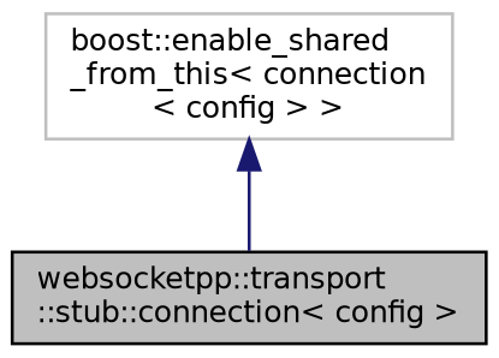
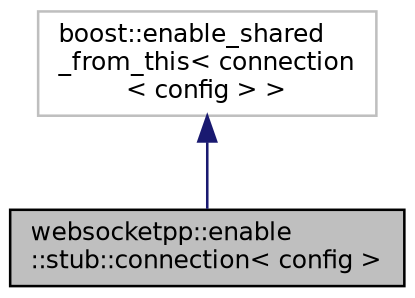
  digraph {
    node [fontname=Helvetica fontsize=10 shape=record style=filled]
-   n1 [color=black fillcolor=grey75 fontcolor=black height=0.2 label="websocketpp::transport\l::stub::connection\< config \>" width=0.4]
+   n1 [color=black fillcolor=grey75 fontcolor=black height=0.2 label="websocketpp::enable\l::stub::connection\< config \>" width=0.4]
    n2 [color=grey75 fillcolor=white height=0.2 label="boost::enable_shared\l_from_this\< connection\l\< config \> \>" width=0.4]
    n2 -> n1 [color=midnightblue dir=back fontname=Helvetica fontsize=10 labelfontname=Helvetica labelfontsize=10 style=solid]
  }
